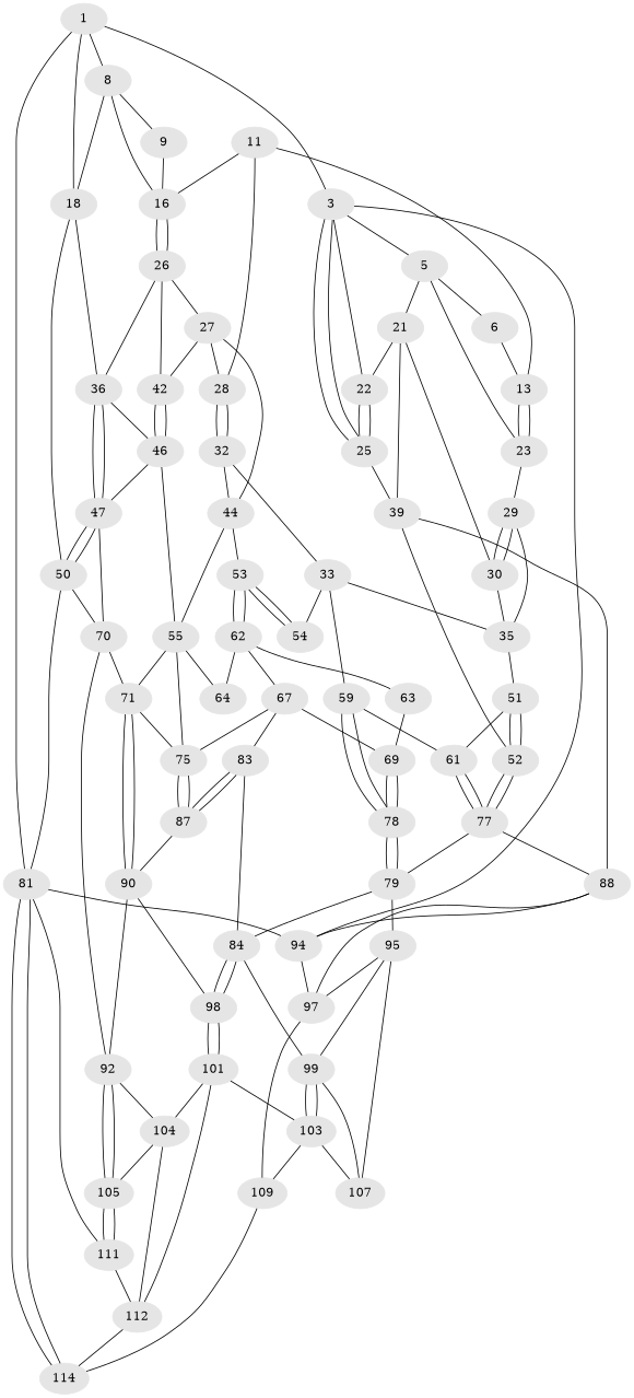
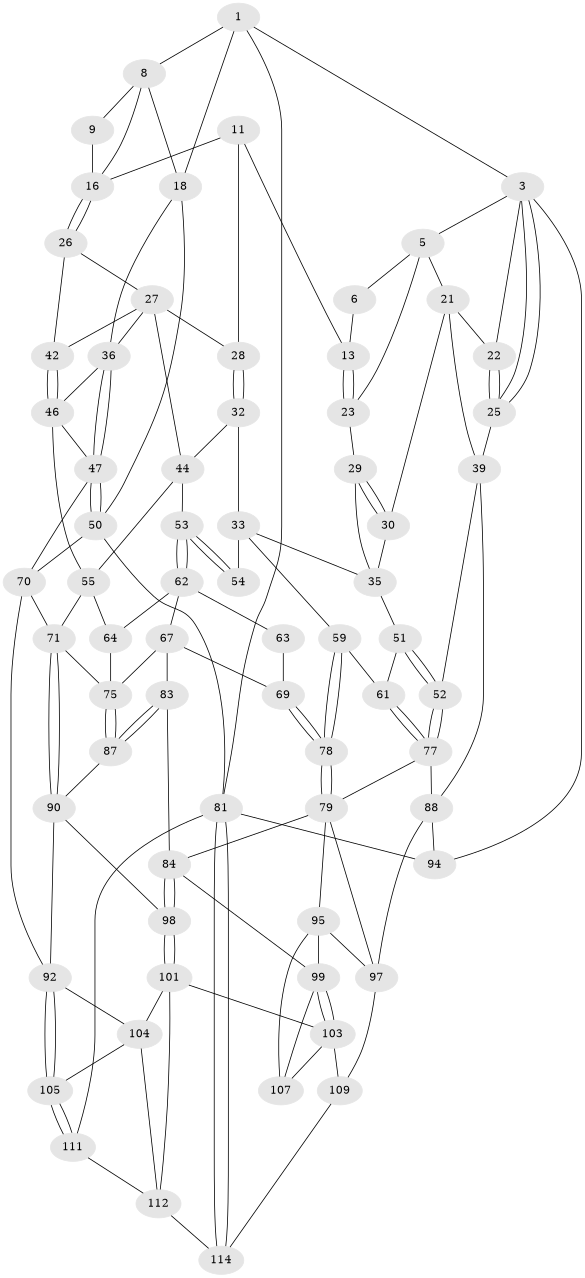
  graph {
    node [color=gray90 style=filled]
    1 [super="+2"]
    3 [super="+4"]
    8 [super="+15"]
    18 [super="+19"]
    81 [super="+82"]
    5 [super="+20"]
    22
    25
    94
    9
    16 [super="+17"]
    36 [super="+37"]
    50 [super="+73"]
    111
    114
    6
    21 [super="+31"]
    23 [super="+24"]
    39 [super="+40"]
    97 [super="+110"]
    13 [super="+14"]
    30
    29
    11 [super="+12"]
    28
    26 [super="+38"]
    32
    27 [super="+43"]
    42
    46 [super="+49"]
    47 [super="+48"]
    70 [super="+74"]
    35 [super="+41"]
    52
    88 [super="+89"]
    44 [super="+45"]
    53
    55 [super="+56"]
    33 [super="+34"]
    51
    54
    59 [super="+60"]
    61
    78
    77 [super="+80"]
    62 [super="+65"]
    64
    71 [super="+72"]
    92 [super="+93"]
    79 [super="+86"]
    63 [super="+66"]
    67 [super="+68"]
    75 [super="+76"]
    90 [super="+91"]
    69
    83
    87
    84 [super="+85"]
    104 [super="+106"]
    105
    98
    95 [super="+96"]
    99 [super="+100"]
    107
    112 [super="+113"]
    101 [super="+102"]
    103 [super="+108"]
    109
    1 -- 3
    1 -- 8
    1 -- 18
    1 -- 81
    3 -- 5
    3 -- 22
    3 -- 25
    3 -- 25
    3 -- 94
    8 -- 18
    8 -- 9
    8 -- 16
    18 -- 36
    18 -- 50
    81 -- 94
    81 -- 111
    81 -- 114
    81 -- 114
    5 -- 6
    5 -- 21
    5 -- 23
    22 -- 25
    22 -- 25
    25 -- 39
-   94 -- 97
+   79 -- 97
    9 -- 16
    16 -- 26
    16 -- 26
    36 -- 46
    36 -- 47
    36 -- 47
    50 -- 81
    50 -- 70
    111 -- 112
    6 -- 13
    21 -- 22
    21 -- 39
    21 -- 30
    23 -- 29
    39 -- 52
    39 -- 88
    97 -- 109
    13 -- 23 [weight=2]
    13 -- 23
    30 -- 35
    29 -- 30
    29 -- 30
    29 -- 35
    11 -- 16
    11 -- 13
    11 -- 28
    28 -- 32
    28 -- 32
-   26 -- 36
+   27 -- 36
    26 -- 27
    26 -- 42
    32 -- 44
    32 -- 33
    27 -- 28
    27 -- 42
    27 -- 44
    42 -- 46
    42 -- 46
    46 -- 47
    46 -- 55
    47 -- 50
    47 -- 50
    47 -- 70
    70 -- 71
    70 -- 92
    35 -- 51
    52 -- 77
    52 -- 77
    88 -- 94
    88 -- 97
    44 -- 53
    44 -- 55
    53 -- 54
    53 -- 54
    53 -- 62
    53 -- 62
    55 -- 64
    55 -- 71
    33 -- 35
    33 -- 54
    33 -- 59
    51 -- 52
    51 -- 52
    51 -- 61
    59 -- 61
    59 -- 78
    59 -- 78
    61 -- 77
    61 -- 77
    78 -- 79
    78 -- 79
    77 -- 88
    77 -- 79
    62 -- 64
    62 -- 63
    62 -- 67
-   55 -- 75
+   64 -- 75
    71 -- 75
    71 -- 90
    71 -- 90
    92 -- 104
    92 -- 105
    92 -- 105
    79 -- 84
    79 -- 95
    63 -- 69
    67 -- 75
    67 -- 69
    67 -- 83
    75 -- 87
    75 -- 87
    90 -- 92
    90 -- 98
    69 -- 78
    69 -- 78
    83 -- 87
    83 -- 87
    83 -- 84
    87 -- 90
    84 -- 98
    84 -- 98
    84 -- 99
    104 -- 105
    104 -- 112
    105 -- 111
    105 -- 111
    98 -- 101
    98 -- 101
    95 -- 97
    95 -- 99
    95 -- 107
    99 -- 107
    99 -- 103
    99 -- 103
    112 -- 114
    101 -- 104
    101 -- 112
    101 -- 103
    103 -- 107
    103 -- 109
    109 -- 114
  }
